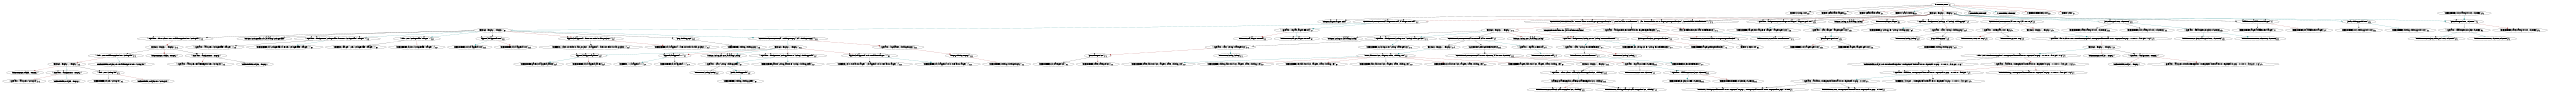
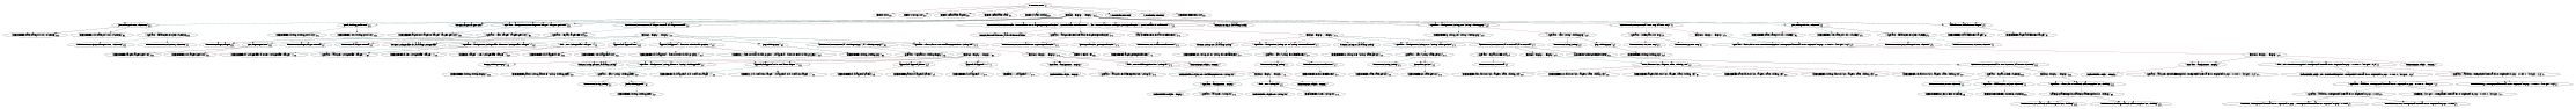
  digraph {
    edge [arrowhead=normal color=brown]
    n1 [label=<(METHOD,tsort)<SUB>851</SUB>>]
    n2 [label=<(PARAM,this)<SUB>851</SUB>>]
    n3 [label=<(PARAM,String root)<SUB>851</SUB>>]
    n4 [label=<(PARAM,Hashtable targets)<SUB>851</SUB>>]
    n5 [label=<(PARAM,Hashtable state)<SUB>852</SUB>>]
    n6 [label=<(PARAM,Stack visiting)<SUB>852</SUB>>]
    n7 [label=<(BLOCK,&lt;empty&gt;,&lt;empty&gt;)<SUB>854</SUB>>]
    n8 [label=<(MODIFIER,PRIVATE)>]
    n9 [label=<(MODIFIER,VIRTUAL)>]
    n10 [label=<(METHOD_RETURN,void)<SUB>851</SUB>>]
    n11 [label=<(PARAM,Vector ret)<SUB>853</SUB>>]
    n12 [label=<(put,state.put(root, VISITING))<SUB>855</SUB>>]
    n13 [label=<(push,visiting.push(root))<SUB>856</SUB>>]
    n14 [label=<(LOCAL,Target target: ANY)>]
    n15 [label=<(&lt;operator&gt;.assignment,ANY target = (Target) (targets.get(root)))<SUB>858</SUB>>]
    n16 [label=<(CONTROL_STRUCTURE,if (target == null),if (target == null))<SUB>861</SUB>>]
    n17 [label=<(CONTROL_STRUCTURE,for (Enumeration en = target.getDependencies(); Some(en.hasMoreElements()); ),for (Enumeration en = target.getDependencies(); Some(en.hasMoreElements()); ))<SUB>876</SUB>>]
    n18 [label=<(LOCAL,String p: java.lang.String)>]
    n19 [label=<(&lt;operator&gt;.assignment,String p = (String) visiting.pop())<SUB>889</SUB>>]
    n20 [label=<(CONTROL_STRUCTURE,if (root != p),if (root != p))<SUB>890</SUB>>]
    n21 [label=<(put,state.put(root, VISITED))<SUB>893</SUB>>]
    n22 [label=<(addElement,addElement(target))<SUB>894</SUB>>]
    n23 [label=<(IDENTIFIER,state,state.put(root, VISITING))<SUB>855</SUB>>]
    n24 [label=<(IDENTIFIER,root,state.put(root, VISITING))<SUB>855</SUB>>]
    n25 [label=<(&lt;operator&gt;.fieldAccess,Project.VISITING)<SUB>855</SUB>>]
    n26 [label=<(IDENTIFIER,visiting,visiting.push(root))<SUB>856</SUB>>]
    n27 [label=<(IDENTIFIER,root,visiting.push(root))<SUB>856</SUB>>]
    n28 [label=<(IDENTIFIER,target,ANY target = (Target) (targets.get(root)))<SUB>858</SUB>>]
    n29 [label=<(&lt;operator&gt;.cast,(Target) (targets.get(root)))<SUB>858</SUB>>]
    n30 [label=<(&lt;operator&gt;.equals,target == null)<SUB>861</SUB>>]
    n31 [label=<(BLOCK,&lt;empty&gt;,&lt;empty&gt;)<SUB>861</SUB>>]
    n32 [label=<(LOCAL,Enumeration en: java.util.Enumeration)>]
    n33 [label=<(&lt;operator&gt;.assignment,Enumeration en = getDependencies())<SUB>876</SUB>>]
    n34 [label=<(hasMoreElements,en.hasMoreElements())<SUB>876</SUB>>]
    n35 [label=<(BLOCK,&lt;empty&gt;,&lt;empty&gt;)<SUB>876</SUB>>]
    n36 [label=<(IDENTIFIER,p,String p = (String) visiting.pop())<SUB>889</SUB>>]
    n37 [label=<(&lt;operator&gt;.cast,(String) visiting.pop())<SUB>889</SUB>>]
    n38 [label=<(&lt;operator&gt;.notEquals,root != p)<SUB>890</SUB>>]
    n39 [label=<(BLOCK,&lt;empty&gt;,&lt;empty&gt;)<SUB>890</SUB>>]
    n40 [label=<(IDENTIFIER,state,state.put(root, VISITED))<SUB>893</SUB>>]
    n41 [label=<(IDENTIFIER,root,state.put(root, VISITED))<SUB>893</SUB>>]
    n42 [label=<(&lt;operator&gt;.fieldAccess,Project.VISITED)<SUB>893</SUB>>]
    n43 [label=<(IDENTIFIER,ret,addElement(target))<SUB>894</SUB>>]
    n44 [label=<(IDENTIFIER,target,addElement(target))<SUB>894</SUB>>]
    n45 [label=<(IDENTIFIER,Project,state.put(root, VISITING))<SUB>855</SUB>>]
    n46 [label=<(FIELD_IDENTIFIER,VISITING,VISITING)<SUB>855</SUB>>]
    n47 [label=<(TYPE_REF,Target,Target)<SUB>858</SUB>>]
    n48 [label=<(get,targets.get(root))<SUB>858</SUB>>]
    n49 [label=<(IDENTIFIER,targets,targets.get(root))<SUB>858</SUB>>]
    n50 [label=<(IDENTIFIER,root,targets.get(root))<SUB>858</SUB>>]
    n51 [label=<(IDENTIFIER,target,target == null)<SUB>861</SUB>>]
    n52 [label=<(LITERAL,null,target == null)<SUB>861</SUB>>]
    n53 [label=<(LOCAL,StringBuffer sb: java.lang.StringBuffer)>]
    n54 [label=<(&lt;operator&gt;.assignment,StringBuffer sb = new StringBuffer(&quot;Target `&quot;))<SUB>862</SUB>>]
    n55 [label=<(&lt;init&gt;,new StringBuffer(&quot;Target `&quot;))<SUB>862</SUB>>]
    n56 [label=<(append,sb.append(root))<SUB>863</SUB>>]
    n57 [label=<(append,sb.append(&quot;' does not exist in this project. &quot;))<SUB>864</SUB>>]
    n58 [label=<(pop,visiting.pop())<SUB>865</SUB>>]
    n59 [label=<(CONTROL_STRUCTURE,if (!visiting.empty()),if (!visiting.empty()))<SUB>866</SUB>>]
    n60 [label=<(&lt;operator&gt;.throw,throw new BuildException(new String(sb));)<SUB>873</SUB>>]
    n61 [label=<(IDENTIFIER,sb,StringBuffer sb = new StringBuffer(&quot;Target `&quot;))<SUB>862</SUB>>]
    n62 [label=<(&lt;operator&gt;.alloc,new StringBuffer(&quot;Target `&quot;))<SUB>862</SUB>>]
    n63 [label=<(IDENTIFIER,sb,new StringBuffer(&quot;Target `&quot;))<SUB>862</SUB>>]
    n64 [label=<(LITERAL,&quot;Target `&quot;,new StringBuffer(&quot;Target `&quot;))<SUB>862</SUB>>]
    n65 [label=<(IDENTIFIER,sb,sb.append(root))<SUB>863</SUB>>]
    n66 [label=<(IDENTIFIER,root,sb.append(root))<SUB>863</SUB>>]
    n67 [label=<(IDENTIFIER,sb,sb.append(&quot;' does not exist in this project. &quot;))<SUB>864</SUB>>]
    n68 [label=<(LITERAL,&quot;' does not exist in this project. &quot;,sb.append(&quot;' does not exist in this project. &quot;))<SUB>864</SUB>>]
    n69 [label=<(IDENTIFIER,visiting,visiting.pop())<SUB>865</SUB>>]
    n70 [label=<(&lt;operator&gt;.logicalNot,!visiting.empty())<SUB>866</SUB>>]
    n71 [label=<(BLOCK,&lt;empty&gt;,&lt;empty&gt;)<SUB>866</SUB>>]
    n72 [label=<(BLOCK,&lt;empty&gt;,&lt;empty&gt;)<SUB>873</SUB>>]
    n73 [label=<(empty,visiting.empty())<SUB>866</SUB>>]
    n74 [label=<(LOCAL,String parent: java.lang.String)>]
    n75 [label=<(&lt;operator&gt;.assignment,String parent = (String) visiting.peek())<SUB>867</SUB>>]
    n76 [label=<(append,sb.append(&quot;It is used from target `&quot;))<SUB>868</SUB>>]
    n77 [label=<(append,sb.append(parent))<SUB>869</SUB>>]
    n78 [label=<(append,sb.append(&quot;'.&quot;))<SUB>870</SUB>>]
    n79 [label=<(IDENTIFIER,visiting,visiting.empty())<SUB>866</SUB>>]
    n80 [label=<(IDENTIFIER,parent,String parent = (String) visiting.peek())<SUB>867</SUB>>]
    n81 [label=<(&lt;operator&gt;.cast,(String) visiting.peek())<SUB>867</SUB>>]
    n82 [label=<(IDENTIFIER,sb,sb.append(&quot;It is used from target `&quot;))<SUB>868</SUB>>]
    n83 [label=<(LITERAL,&quot;It is used from target `&quot;,sb.append(&quot;It is used from target `&quot;))<SUB>868</SUB>>]
    n84 [label=<(IDENTIFIER,sb,sb.append(parent))<SUB>869</SUB>>]
    n85 [label=<(IDENTIFIER,parent,sb.append(parent))<SUB>869</SUB>>]
    n86 [label=<(IDENTIFIER,sb,sb.append(&quot;'.&quot;))<SUB>870</SUB>>]
    n87 [label=<(LITERAL,&quot;'.&quot;,sb.append(&quot;'.&quot;))<SUB>870</SUB>>]
    n88 [label=<(TYPE_REF,String,String)<SUB>867</SUB>>]
    n89 [label=<(peek,visiting.peek())<SUB>867</SUB>>]
    n90 [label=<(IDENTIFIER,visiting,visiting.peek())<SUB>867</SUB>>]
    n91 [label=<(&lt;operator&gt;.assignment,&lt;empty&gt;)>]
    n92 [label=<(&lt;init&gt;,new BuildException(new String(sb)))<SUB>873</SUB>>]
    n93 [label=<(IDENTIFIER,$obj36,&lt;empty&gt;)>]
    n94 [label=<(IDENTIFIER,$obj36,&lt;empty&gt;)>]
    n95 [label=<(&lt;operator&gt;.alloc,new BuildException(new String(sb)))<SUB>873</SUB>>]
    n96 [label=<(IDENTIFIER,$obj36,new BuildException(new String(sb)))>]
    n97 [label=<(BLOCK,&lt;empty&gt;,&lt;empty&gt;)<SUB>873</SUB>>]
    n98 [label=<(&lt;operator&gt;.assignment,&lt;empty&gt;)>]
    n99 [label=<(&lt;init&gt;,new String(sb))<SUB>873</SUB>>]
    n100 [label=<(IDENTIFIER,$obj35,&lt;empty&gt;)>]
    n101 [label=<(IDENTIFIER,$obj35,&lt;empty&gt;)>]
    n102 [label=<(&lt;operator&gt;.alloc,new String(sb))<SUB>873</SUB>>]
    n103 [label=<(IDENTIFIER,$obj35,new String(sb))>]
    n104 [label=<(IDENTIFIER,sb,new String(sb))<SUB>873</SUB>>]
    n105 [label=<(IDENTIFIER,en,Enumeration en = getDependencies())<SUB>876</SUB>>]
    n106 [label=<(getDependencies,getDependencies())<SUB>876</SUB>>]
    n107 [label=<(IDENTIFIER,en,en.hasMoreElements())<SUB>876</SUB>>]
    n108 [label=<(LOCAL,String cur: java.lang.String)>]
    n109 [label=<(&lt;operator&gt;.assignment,String cur = (String) en.nextElement())<SUB>877</SUB>>]
    n110 [label=<(LOCAL,String m: java.lang.String)>]
    n111 [label=<(&lt;operator&gt;.assignment,String m = (String) state.get(cur))<SUB>878</SUB>>]
    n112 [label=<(CONTROL_STRUCTURE,if (m == null),if (m == null))<SUB>879</SUB>>]
    n113 [label=<(IDENTIFIER,target,getDependencies())<SUB>876</SUB>>]
    n114 [label=<(IDENTIFIER,cur,String cur = (String) en.nextElement())<SUB>877</SUB>>]
    n115 [label=<(&lt;operator&gt;.cast,(String) en.nextElement())<SUB>877</SUB>>]
    n116 [label=<(IDENTIFIER,m,String m = (String) state.get(cur))<SUB>878</SUB>>]
    n117 [label=<(&lt;operator&gt;.cast,(String) state.get(cur))<SUB>878</SUB>>]
    n118 [label=<(&lt;operator&gt;.equals,m == null)<SUB>879</SUB>>]
    n119 [label=<(BLOCK,&lt;empty&gt;,&lt;empty&gt;)<SUB>879</SUB>>]
    n120 [label=<(CONTROL_STRUCTURE,else,else)<SUB>883</SUB>>]
    n121 [label=<(TYPE_REF,String,String)<SUB>877</SUB>>]
    n122 [label=<(nextElement,en.nextElement())<SUB>877</SUB>>]
    n123 [label=<(IDENTIFIER,en,en.nextElement())<SUB>877</SUB>>]
    n124 [label=<(TYPE_REF,String,String)<SUB>878</SUB>>]
    n125 [label=<(get,state.get(cur))<SUB>878</SUB>>]
    n126 [label=<(IDENTIFIER,state,state.get(cur))<SUB>878</SUB>>]
    n127 [label=<(IDENTIFIER,cur,state.get(cur))<SUB>878</SUB>>]
    n128 [label=<(IDENTIFIER,m,m == null)<SUB>879</SUB>>]
    n129 [label=<(tsort,this.tsort(cur, targets, state, visiting, ret))<SUB>881</SUB>>]
    n130 [label=<(CONTROL_STRUCTURE,if (m == VISITING),if (m == VISITING))<SUB>883</SUB>>]
    n131 [label=<(IDENTIFIER,this,this.tsort(cur, targets, state, visiting, ret))<SUB>881</SUB>>]
    n132 [label=<(IDENTIFIER,cur,this.tsort(cur, targets, state, visiting, ret))<SUB>881</SUB>>]
    n133 [label=<(IDENTIFIER,targets,this.tsort(cur, targets, state, visiting, ret))<SUB>881</SUB>>]
    n134 [label=<(IDENTIFIER,state,this.tsort(cur, targets, state, visiting, ret))<SUB>881</SUB>>]
    n135 [label=<(IDENTIFIER,visiting,this.tsort(cur, targets, state, visiting, ret))<SUB>881</SUB>>]
    n136 [label=<(IDENTIFIER,ret,this.tsort(cur, targets, state, visiting, ret))<SUB>881</SUB>>]
    n137 [label=<(&lt;operator&gt;.equals,m == VISITING)<SUB>883</SUB>>]
    n138 [label=<(BLOCK,&lt;empty&gt;,&lt;empty&gt;)<SUB>883</SUB>>]
    n139 [label=<(IDENTIFIER,m,m == VISITING)<SUB>883</SUB>>]
    n140 [label=<(&lt;operator&gt;.fieldAccess,Project.VISITING)<SUB>883</SUB>>]
    n141 [label=<(&lt;operator&gt;.throw,throw makeCircularException(cur, visiting);)<SUB>885</SUB>>]
    n142 [label=<(IDENTIFIER,Project,m == VISITING)<SUB>883</SUB>>]
    n143 [label=<(FIELD_IDENTIFIER,VISITING,VISITING)<SUB>883</SUB>>]
    n144 [label=<(makeCircularException,makeCircularException(cur, visiting))<SUB>885</SUB>>]
    n145 [label=<(IDENTIFIER,cur,makeCircularException(cur, visiting))<SUB>885</SUB>>]
    n146 [label=<(IDENTIFIER,visiting,makeCircularException(cur, visiting))<SUB>885</SUB>>]
    n147 [label=<(TYPE_REF,String,String)<SUB>889</SUB>>]
    n148 [label=<(pop,visiting.pop())<SUB>889</SUB>>]
    n149 [label=<(IDENTIFIER,visiting,visiting.pop())<SUB>889</SUB>>]
    n150 [label=<(IDENTIFIER,root,root != p)<SUB>890</SUB>>]
    n151 [label=<(IDENTIFIER,p,root != p)<SUB>890</SUB>>]
    n152 [label=<(&lt;operator&gt;.throw,throw new RuntimeException(&quot;Unexpected internal error: expected to pop &quot; + root + &quot; but got &quot; + p);)<SUB>891</SUB>>]
    n153 [label=<(BLOCK,&lt;empty&gt;,&lt;empty&gt;)<SUB>891</SUB>>]
    n154 [label=<(&lt;operator&gt;.assignment,&lt;empty&gt;)>]
    n155 [label=<(&lt;init&gt;,new RuntimeException(&quot;Unexpected internal error: expected to pop &quot; + root + &quot; but got &quot; + p))<SUB>891</SUB>>]
    n156 [label=<(IDENTIFIER,$obj37,&lt;empty&gt;)>]
    n157 [label=<(IDENTIFIER,$obj37,&lt;empty&gt;)>]
    n158 [label=<(&lt;operator&gt;.alloc,new RuntimeException(&quot;Unexpected internal error: expected to pop &quot; + root + &quot; but got &quot; + p))<SUB>891</SUB>>]
    n159 [label=<(IDENTIFIER,$obj37,new RuntimeException(&quot;Unexpected internal error: expected to pop &quot; + root + &quot; but got &quot; + p))>]
    n160 [label=<(&lt;operator&gt;.addition,&quot;Unexpected internal error: expected to pop &quot; + root + &quot; but got &quot; + p)<SUB>891</SUB>>]
    n161 [label=<(&lt;operator&gt;.addition,&quot;Unexpected internal error: expected to pop &quot; + root + &quot; but got &quot;)<SUB>891</SUB>>]
    n162 [label=<(IDENTIFIER,p,&quot;Unexpected internal error: expected to pop &quot; + root + &quot; but got &quot; + p)<SUB>891</SUB>>]
    n163 [label=<(&lt;operator&gt;.addition,&quot;Unexpected internal error: expected to pop &quot; + root)<SUB>891</SUB>>]
    n164 [label=<(LITERAL,&quot; but got &quot;,&quot;Unexpected internal error: expected to pop &quot; + root + &quot; but got &quot;)<SUB>891</SUB>>]
    n165 [label=<(LITERAL,&quot;Unexpected internal error: expected to pop &quot;,&quot;Unexpected internal error: expected to pop &quot; + root)<SUB>891</SUB>>]
    n166 [label=<(IDENTIFIER,root,&quot;Unexpected internal error: expected to pop &quot; + root)<SUB>891</SUB>>]
    n167 [label=<(IDENTIFIER,Project,state.put(root, VISITED))<SUB>893</SUB>>]
    n168 [label=<(FIELD_IDENTIFIER,VISITED,VISITED)<SUB>893</SUB>>]
    n1 -> n2
    n1 -> n3 [arrowhead=box color=black]
    n1 -> n4 [color=black]
    n1 -> n5 [arrowhead=onormal]
    n1 -> n6 [color=teal]
    n1 -> n7
    n1 -> n8 [arrowhead=box color=black]
    n1 -> n9 [color=teal]
    n1 -> n10
    n7 -> n12 [arrowhead=onormal color=teal]
    n7 -> n13 [color=teal]
    n7 -> n14 [arrowhead=box color=black]
    n7 -> n15 [color=black]
    n7 -> n16 [arrowhead=onormal]
    n7 -> n17 [arrowhead=onormal color=black]
    n7 -> n18 [arrowhead=box]
    n7 -> n19 [arrowhead=onormal color=black]
    n7 -> n20 [arrowhead=onormal]
    n7 -> n21 [arrowhead=box color=teal]
    n7 -> n22 [arrowhead=box color=black]
    n12 -> n23 [color=black]
    n12 -> n24 [color=black]
    n12 -> n25 [arrowhead=onormal color=teal]
    n13 -> n26 [arrowhead=onormal color=teal]
    n13 -> n27 [color=black]
    n15 -> n28 [color=teal]
    n15 -> n29 [arrowhead=onormal color=teal]
    n16 -> n30 [arrowhead=box color=teal]
    n16 -> n31 [arrowhead=onormal color=teal]
    n17 -> n32 [arrowhead=onormal]
    n17 -> n33 [color=black]
    n17 -> n34
    n17 -> n35 [arrowhead=onormal]
    n19 -> n36 [arrowhead=box color=teal]
    n19 -> n37 [arrowhead=onormal]
    n20 -> n38 [arrowhead=onormal]
    n20 -> n39
    n21 -> n40 [arrowhead=box]
-   n41 -> n21 [arrowhead=box color=teal]
+   n21 -> n41 [arrowhead=box color=teal]
    n21 -> n42 [arrowhead=onormal color=black]
    n22 -> n43 [arrowhead=onormal]
    n22 -> n44 [color=black]
    n25 -> n45 [arrowhead=onormal color=teal]
    n25 -> n46 [arrowhead=box color=teal]
-   n47 -> n29 [arrowhead=box color=black]
+   n29 -> n47 [arrowhead=box color=black]
    n29 -> n48 [arrowhead=box color=teal]
    n30 -> n51 [arrowhead=onormal color=teal]
    n30 -> n52 [arrowhead=box]
    n31 -> n53 [color=black]
    n31 -> n54 [arrowhead=onormal color=teal]
    n31 -> n55 [color=teal]
    n31 -> n56 [color=black]
    n31 -> n57
    n31 -> n58 [arrowhead=box color=black]
    n31 -> n59 [arrowhead=box color=teal]
    n31 -> n60 [arrowhead=box color=black]
    n33 -> n105
    n33 -> n106 [arrowhead=onormal]
    n34 -> n107 [arrowhead=onormal color=teal]
    n35 -> n108
    n35 -> n109 [arrowhead=box]
    n35 -> n110 [color=black]
    n35 -> n111 [color=teal]
    n35 -> n112 [arrowhead=onormal color=black]
    n37 -> n147 [arrowhead=onormal color=black]
    n37 -> n148 [color=black]
    n38 -> n150 [arrowhead=box]
    n38 -> n151 [color=black]
    n39 -> n152 [arrowhead=box color=teal]
    n42 -> n167 [arrowhead=onormal color=teal]
    n42 -> n168 [arrowhead=onormal color=teal]
    n48 -> n49 [arrowhead=onormal color=black]
    n48 -> n50
    n54 -> n61 [color=teal]
    n54 -> n62 [arrowhead=box color=black]
    n55 -> n63 [arrowhead=onormal]
    n55 -> n64 [color=black]
    n56 -> n65 [arrowhead=box]
    n56 -> n66 [arrowhead=box color=teal]
    n57 -> n67 [arrowhead=box]
    n57 -> n68 [arrowhead=box color=black]
    n58 -> n69 [color=black]
    n59 -> n70 [arrowhead=box]
    n59 -> n71 [arrowhead=onormal color=teal]
    n60 -> n72 [arrowhead=box]
    n70 -> n73 [arrowhead=box]
    n71 -> n74 [color=teal]
    n71 -> n75 [arrowhead=onormal]
    n71 -> n76 [arrowhead=onormal]
    n71 -> n77 [arrowhead=onormal color=teal]
    n71 -> n78 [arrowhead=box]
    n72 -> n91 [arrowhead=box color=black]
    n72 -> n92 [color=black]
    n72 -> n93 [arrowhead=box]
    n73 -> n79 [arrowhead=onormal]
    n75 -> n80 [color=teal]
    n75 -> n81 [arrowhead=box color=teal]
    n76 -> n82 [arrowhead=box color=teal]
    n76 -> n83 [arrowhead=box color=black]
    n77 -> n84
    n77 -> n85 [arrowhead=box color=teal]
    n78 -> n86 [color=black]
    n78 -> n87 [color=teal]
    n81 -> n88 [arrowhead=onormal color=black]
    n81 -> n89 [arrowhead=box color=teal]
    n89 -> n90 [color=teal]
    n91 -> n94 [arrowhead=onormal color=black]
    n91 -> n95
    n92 -> n96 [arrowhead=onormal color=teal]
    n92 -> n97
    n97 -> n98 [arrowhead=onormal color=teal]
    n97 -> n99 [arrowhead=box color=black]
    n97 -> n100
    n98 -> n101 [arrowhead=onormal color=teal]
    n98 -> n102 [arrowhead=onormal]
    n99 -> n103 [arrowhead=onormal]
    n99 -> n104 [arrowhead=onormal color=black]
    n105 -> n11 [color=black]
    n106 -> n113 [arrowhead=onormal]
    n109 -> n114 [arrowhead=box color=teal]
    n109 -> n115 [color=teal]
    n111 -> n116 [color=teal]
    n111 -> n117 [color=black]
    n112 -> n118 [arrowhead=onormal color=teal]
    n112 -> n119 [color=black]
    n112 -> n120 [color=black]
    n115 -> n121 [arrowhead=box]
    n115 -> n122 [color=black]
    n117 -> n124 [arrowhead=box color=teal]
    n117 -> n125 [arrowhead=box]
    n118 -> n128 [color=teal]
    n119 -> n129 [arrowhead=box color=teal]
    n120 -> n130 [arrowhead=box color=black]
    n122 -> n123 [arrowhead=box color=teal]
    n125 -> n126
    n125 -> n127 [color=black]
    n129 -> n131 [arrowhead=onormal color=black]
    n129 -> n132
    n129 -> n133 [arrowhead=onormal]
    n129 -> n134 [color=teal]
    n129 -> n135 [arrowhead=onormal]
    n129 -> n136
    n130 -> n137
    n130 -> n138 [arrowhead=onormal color=black]
    n137 -> n139 [arrowhead=onormal color=black]
    n137 -> n140 [color=teal]
    n138 -> n141 [color=black]
    n140 -> n142 [arrowhead=box color=teal]
    n140 -> n143
    n141 -> n144 [arrowhead=onormal color=teal]
    n144 -> n145
    n144 -> n146 [arrowhead=box color=black]
    n148 -> n149 [color=black]
    n152 -> n153 [arrowhead=onormal]
    n153 -> n154 [color=black]
    n153 -> n155 [arrowhead=box color=teal]
    n153 -> n156 [arrowhead=onormal]
    n154 -> n157 [arrowhead=onormal]
    n154 -> n158 [arrowhead=box]
    n155 -> n159 [arrowhead=onormal color=black]
    n155 -> n160
    n160 -> n161 [arrowhead=onormal]
    n160 -> n162
    n161 -> n163 [color=teal]
    n161 -> n164 [arrowhead=box color=black]
    n163 -> n165 [color=black]
    n163 -> n166 [arrowhead=box color=black]
  }
